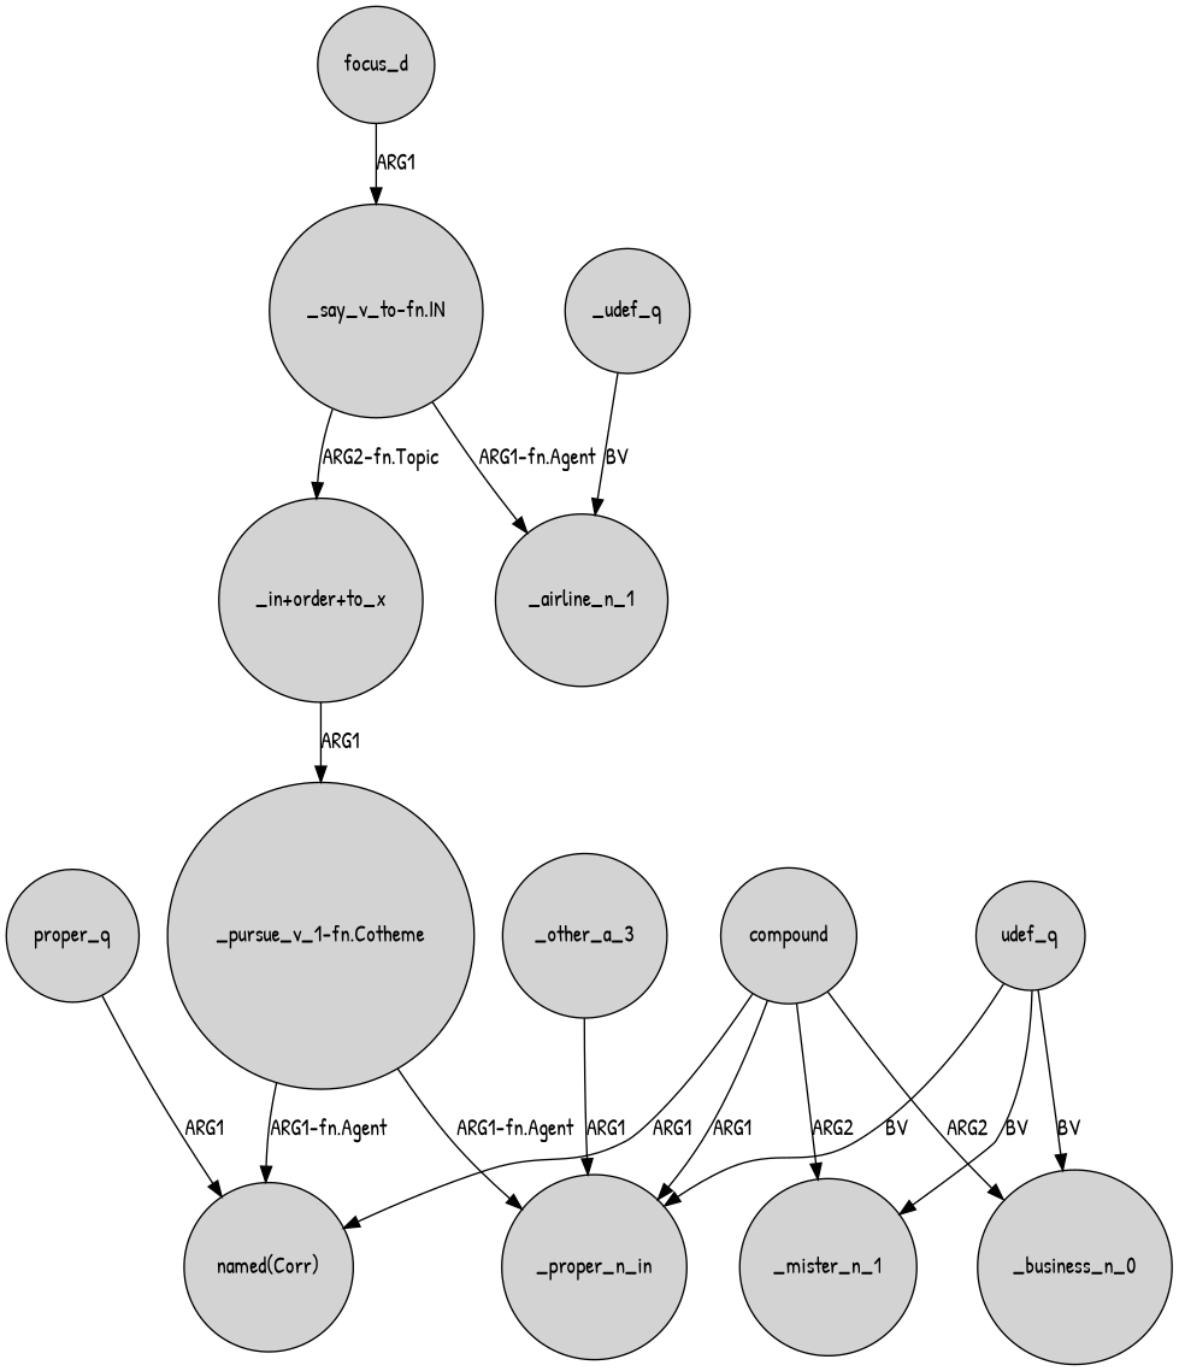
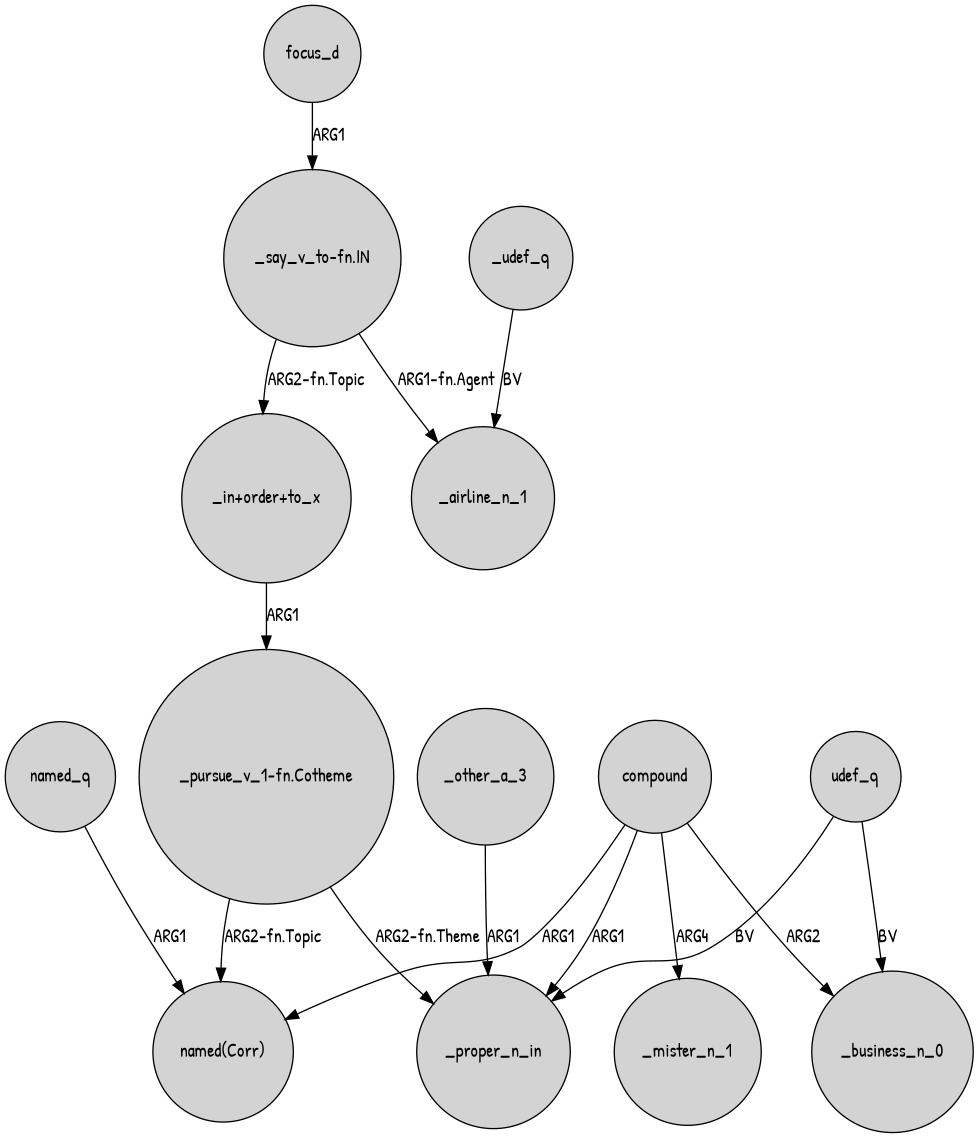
  digraph {
    fontname="Patrick Hand"
    node [fontname="Patrick Hand" shape=circle style=filled]
    edge [fontname="Patrick Hand"]
    "_in+order+to_x"
    "_pursue_v_1-fn.Cotheme"
    "named(Corr)"
    n4 [label=_proper_n_in]
    n5 [label=_other_a_3]
    compound
    _mister_n_1
    n8 [label=_business_n_0]
    udef_q
    focus_d
    "_say_v_to-fn.IN"
    _airline_n_1
    n13 [label=_udef_q]
-   proper_q
+   proper_q [label=named_q]
    "_in+order+to_x" -> "_pursue_v_1-fn.Cotheme" [label=ARG1]
-   "_pursue_v_1-fn.Cotheme" -> "named(Corr)" [label="ARG1-fn.Agent"]
-   "_pursue_v_1-fn.Cotheme" -> n4 [label="ARG1-fn.Agent"]
+   "_pursue_v_1-fn.Cotheme" -> "named(Corr)" [label="ARG2-fn.Topic"]
+   "_pursue_v_1-fn.Cotheme" -> n4 [label="ARG2-fn.Theme"]
    n5 -> n4 [label=ARG1]
    compound -> "named(Corr)" [label=ARG1]
    compound -> n4 [label=ARG1]
-   compound -> _mister_n_1 [label=ARG2]
+   compound -> _mister_n_1 [label=ARG4]
    compound -> n8 [label=ARG2]
    udef_q -> n4 [label=BV]
-   udef_q -> _mister_n_1 [label=BV]
    udef_q -> n8 [label=BV]
    focus_d -> "_say_v_to-fn.IN" [label=ARG1]
    "_say_v_to-fn.IN" -> "_in+order+to_x" [label="ARG2-fn.Topic"]
    "_say_v_to-fn.IN" -> _airline_n_1 [label="ARG1-fn.Agent"]
    n13 -> _airline_n_1 [label=BV]
    proper_q -> "named(Corr)" [label=ARG1]
  }
